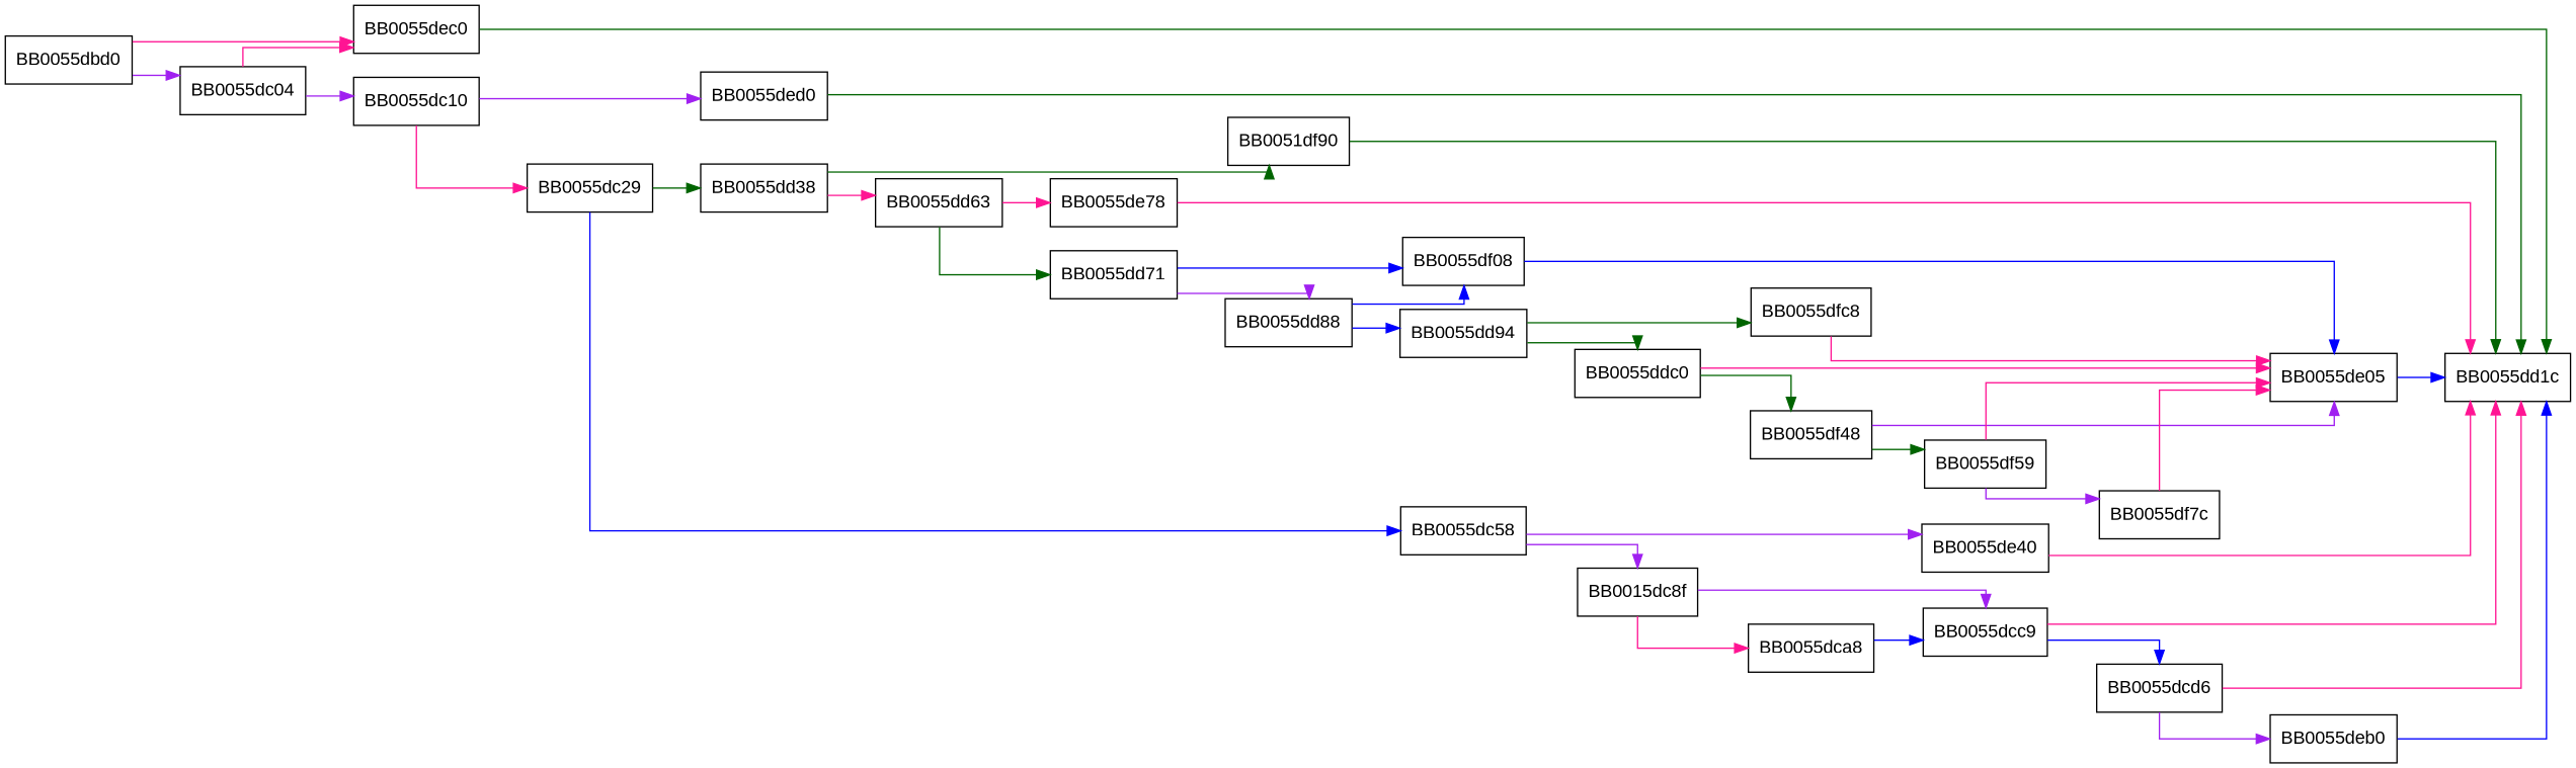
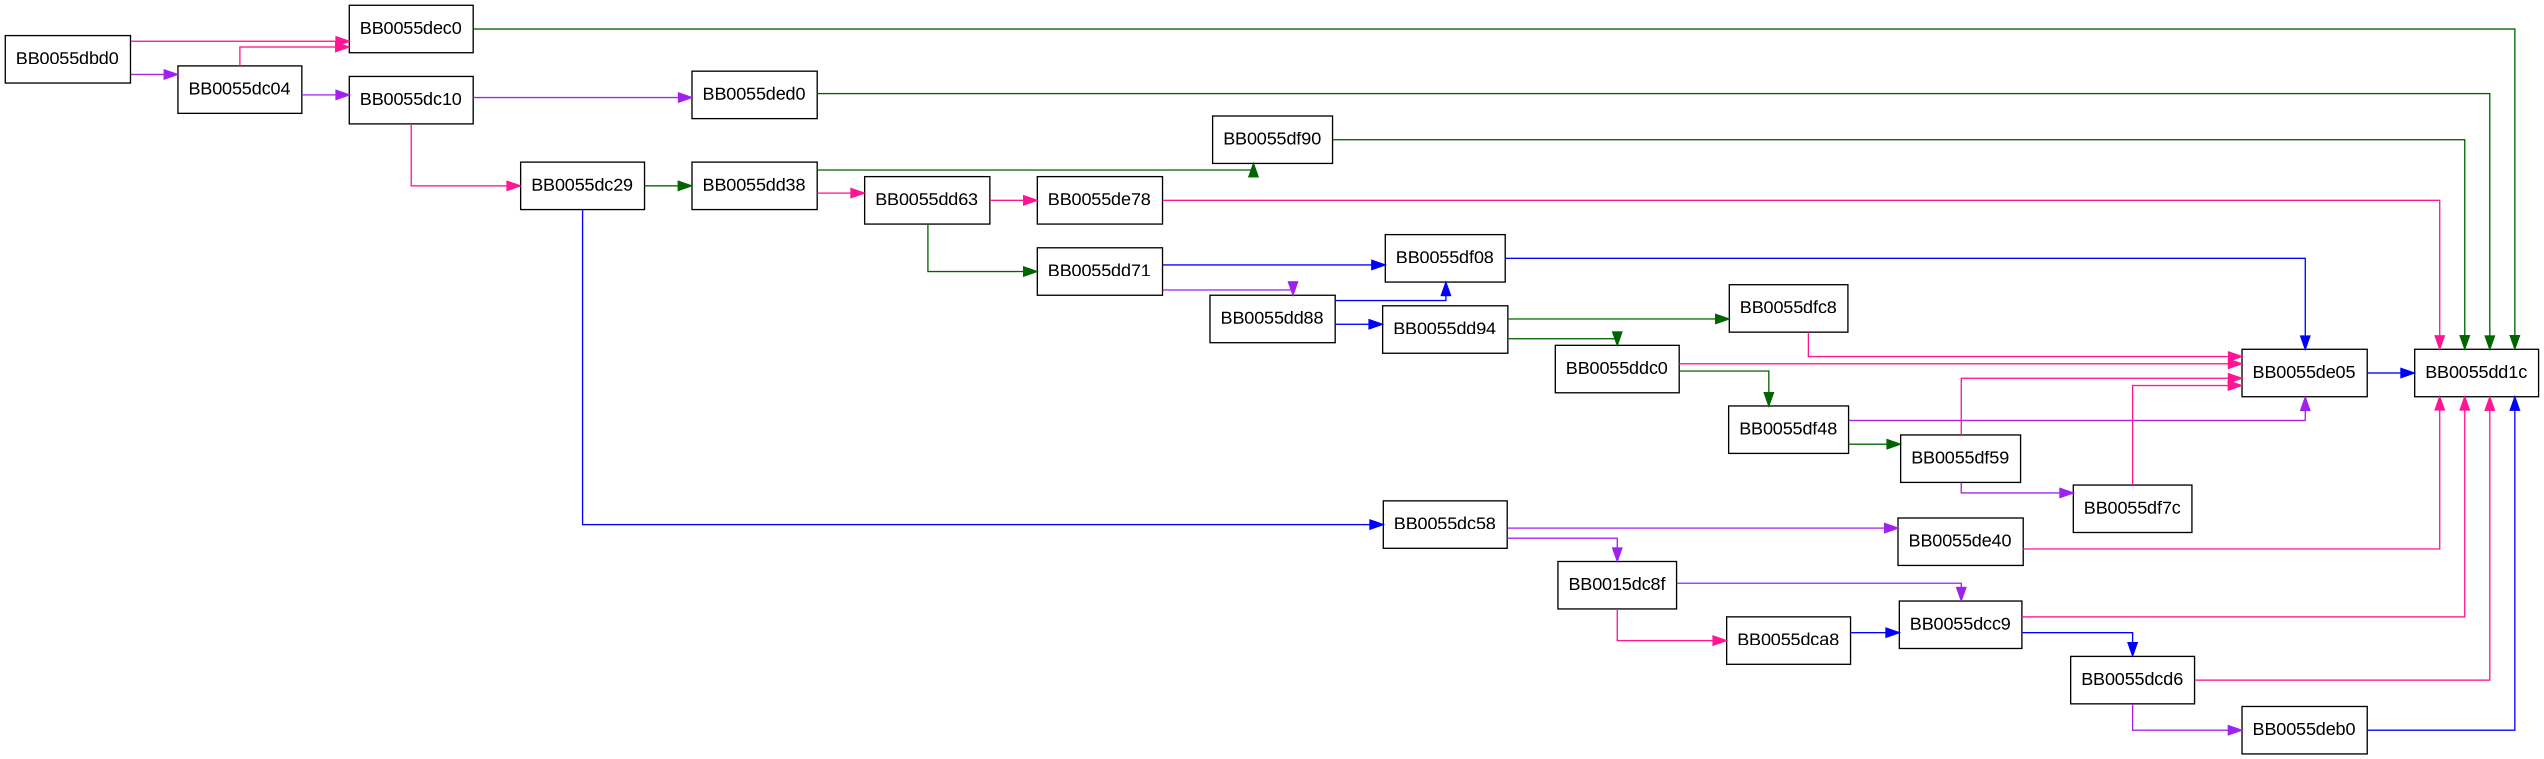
  digraph {
    fontname="Liberation Sans"
    rankdir=LR
    splines=ortho
    node [fontname="Liberation Sans" shape=box]
    edge [color=deeppink fontname="Liberation Sans"]
    BB0055dbd0
    BB0055dec0
    BB0055dc04
    BB0055dd1c
    BB0055dc10
    BB0055ded0
    BB0055dc29
    BB0055dd38
    BB0055dc58
-   BB0055df90 [label=BB0051df90]
+   BB0055df90
    BB0055dd63
    BB0055de40
    n13 [label=BB0015dc8f]
    BB0055de78
    BB0055dd71
    BB0055dcc9
    BB0055dca8
    BB0055dcd6
    BB0055deb0
    BB0055df08
    BB0055dd88
    BB0055de05
    BB0055dd94
    BB0055dfc8
    BB0055ddc0
    BB0055df48
    BB0055df59
    BB0055df7c
    BB0055dbd0 -> BB0055dec0
    BB0055dbd0 -> BB0055dc04 [color=purple]
    BB0055dec0 -> BB0055dd1c [color=darkgreen]
    BB0055dc04 -> BB0055dec0
    BB0055dc04 -> BB0055dc10 [color=purple]
    BB0055dc10 -> BB0055ded0 [color=purple]
    BB0055dc10 -> BB0055dc29
    BB0055ded0 -> BB0055dd1c [color=darkgreen]
    BB0055dc29 -> BB0055dd38 [color=darkgreen]
    BB0055dc29 -> BB0055dc58 [color=blue]
    BB0055dd38 -> BB0055df90 [color=darkgreen]
    BB0055dd38 -> BB0055dd63
    BB0055dc58 -> BB0055de40 [color=purple]
    BB0055dc58 -> n13 [color=purple]
    BB0055df90 -> BB0055dd1c [color=darkgreen]
    BB0055dd63 -> BB0055de78
    BB0055dd63 -> BB0055dd71 [color=darkgreen]
    BB0055de40 -> BB0055dd1c
    n13 -> BB0055dcc9 [color=purple]
    n13 -> BB0055dca8
    BB0055de78 -> BB0055dd1c
    BB0055dd71 -> BB0055df08 [color=blue]
    BB0055dd71 -> BB0055dd88 [color=purple]
    BB0055dcc9 -> BB0055dd1c
    BB0055dcc9 -> BB0055dcd6 [color=blue]
    BB0055dca8 -> BB0055dcc9 [color=blue]
    BB0055dcd6 -> BB0055dd1c
    BB0055dcd6 -> BB0055deb0 [color=purple]
    BB0055deb0 -> BB0055dd1c [color=blue]
    BB0055df08 -> BB0055de05 [color=blue]
    BB0055dd88 -> BB0055df08 [color=blue]
    BB0055dd88 -> BB0055dd94 [color=blue]
    BB0055de05 -> BB0055dd1c [color=blue]
    BB0055dd94 -> BB0055dfc8 [color=darkgreen]
    BB0055dd94 -> BB0055ddc0 [color=darkgreen]
    BB0055dfc8 -> BB0055de05
    BB0055ddc0 -> BB0055de05
    BB0055ddc0 -> BB0055df48 [color=darkgreen]
    BB0055df48 -> BB0055de05 [color=purple]
    BB0055df48 -> BB0055df59 [color=darkgreen]
    BB0055df59 -> BB0055de05
    BB0055df59 -> BB0055df7c [color=purple]
    BB0055df7c -> BB0055de05
  }
